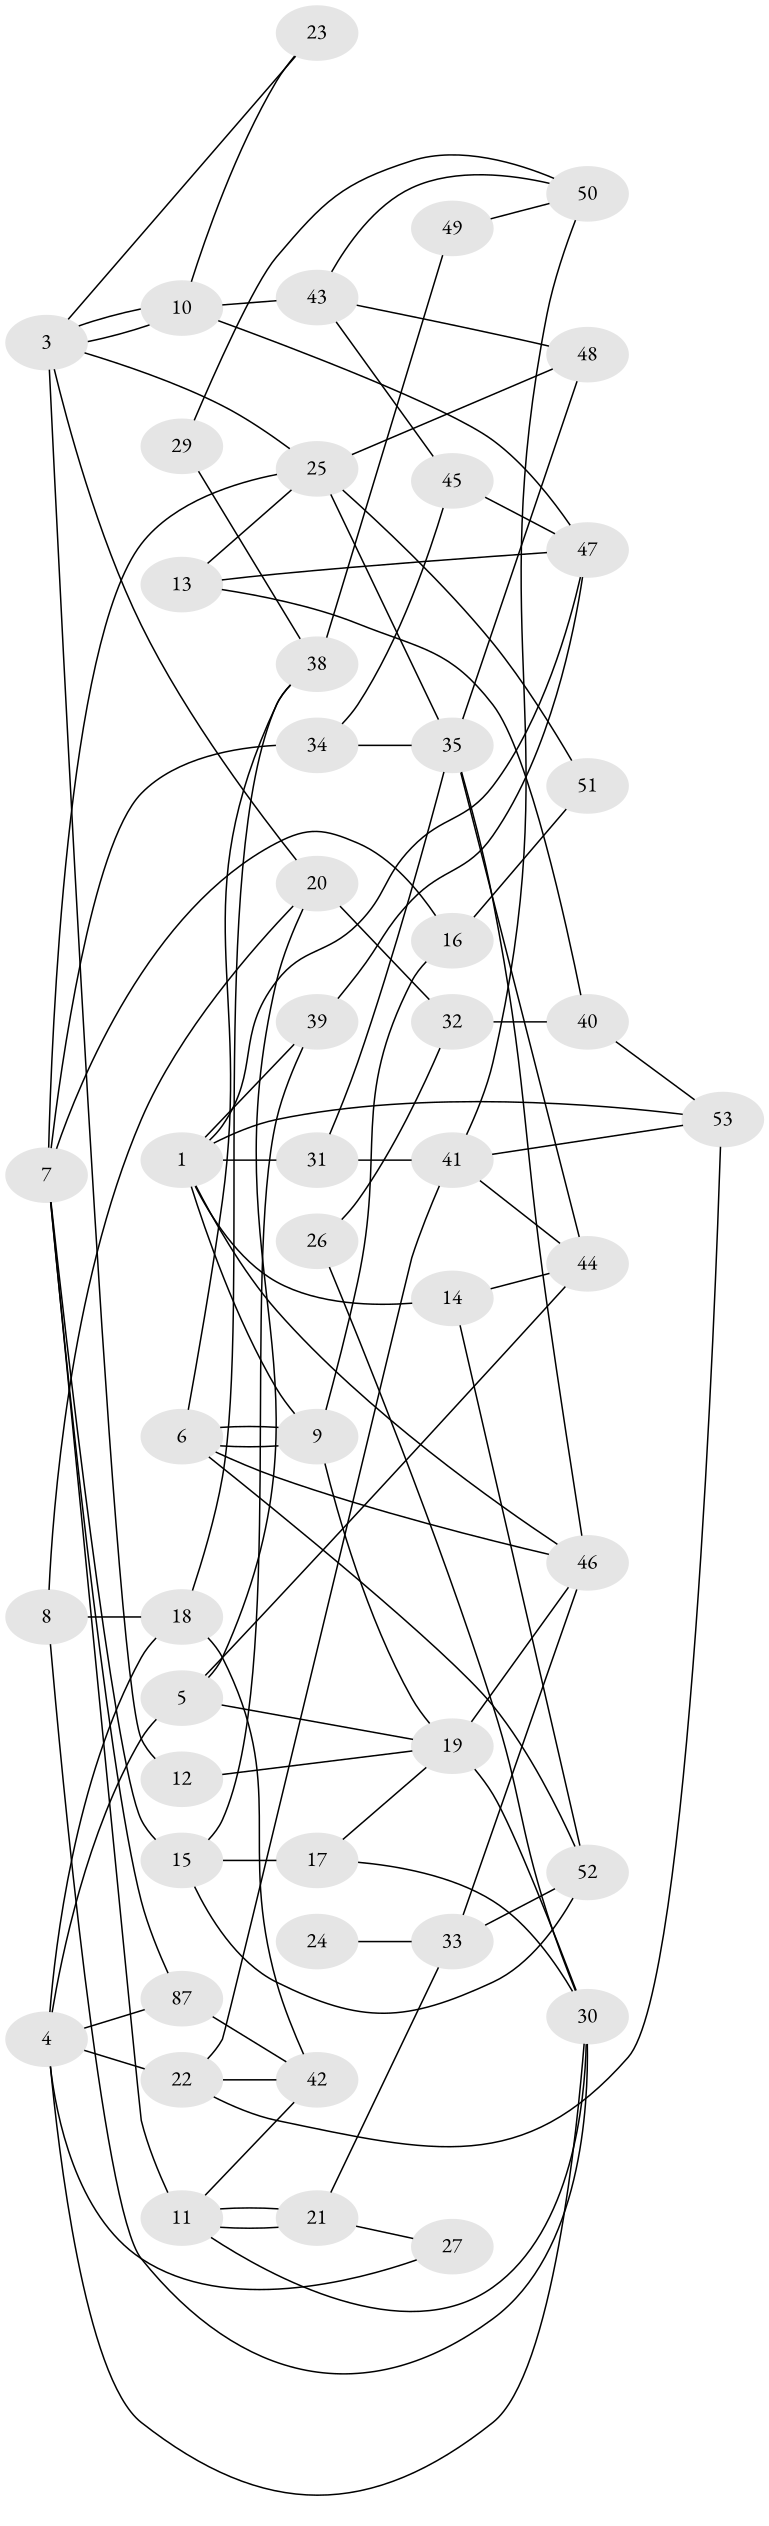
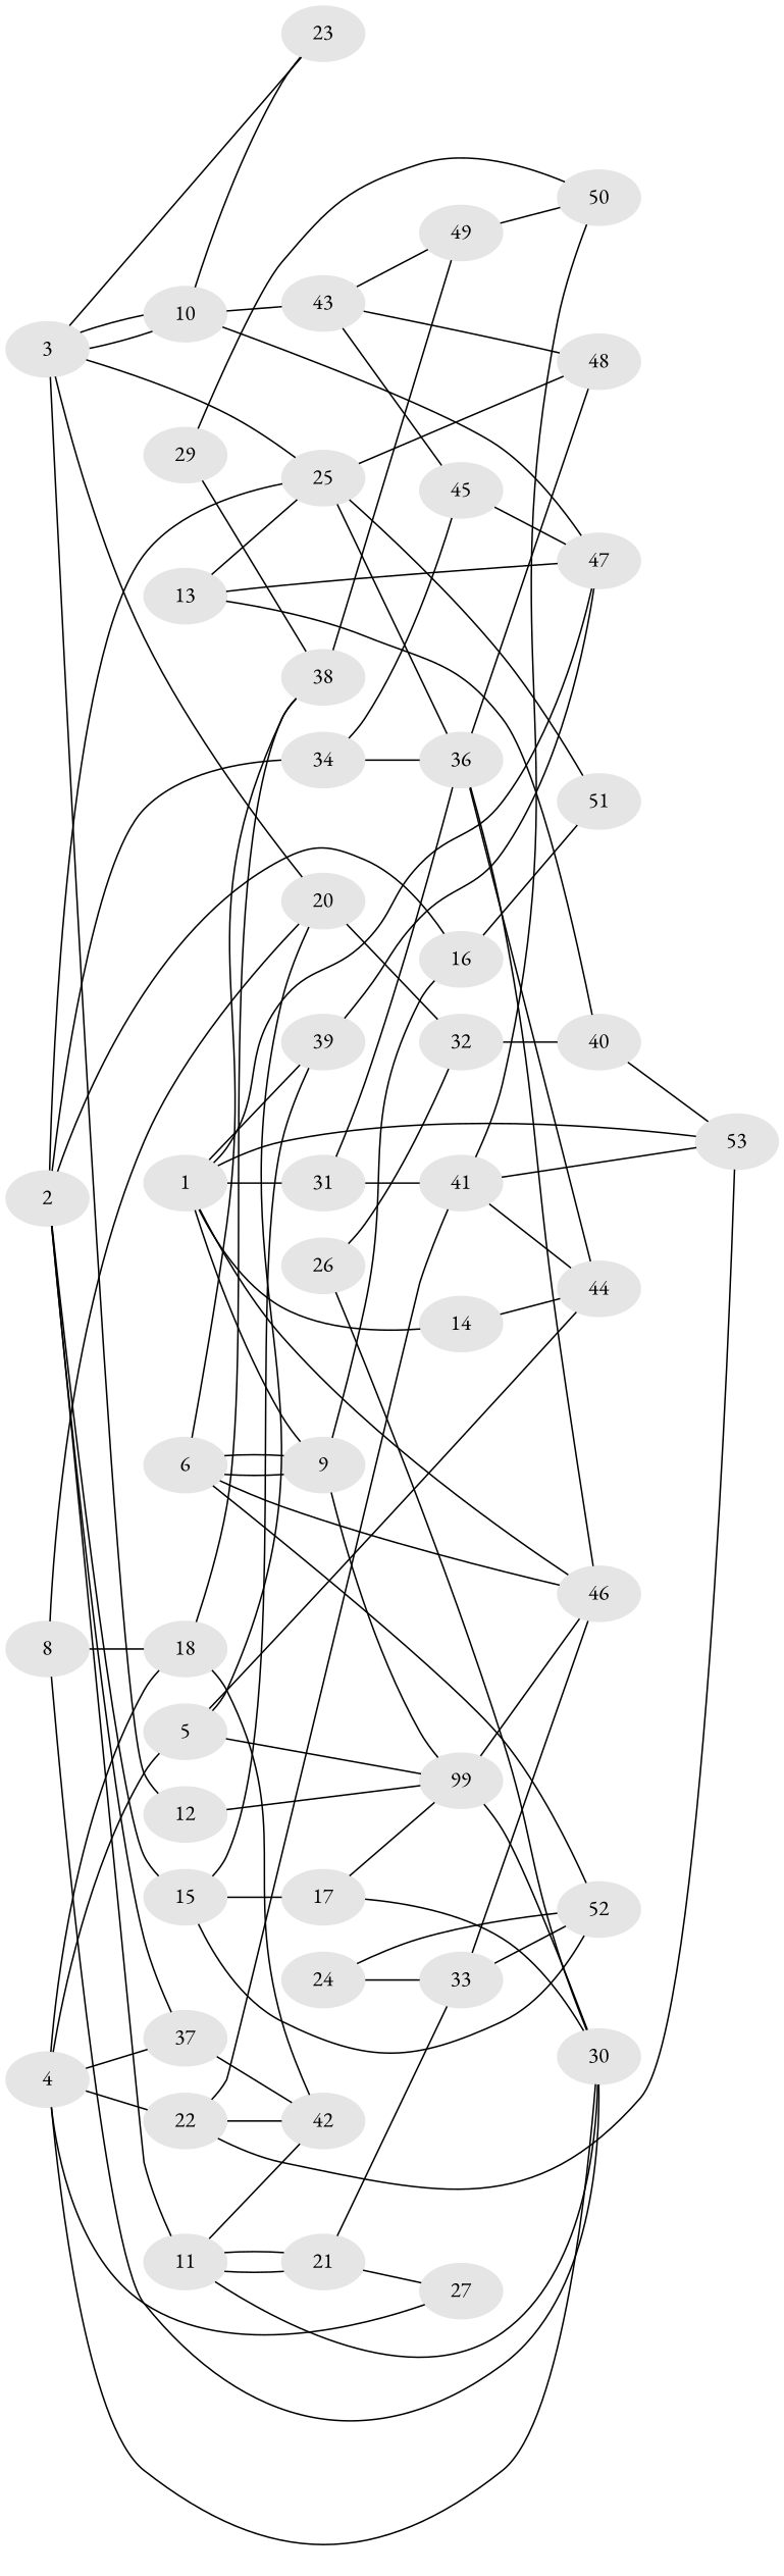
  graph {
    fontname="EB Garamond"
    rankdir=LR
    node [color=gray90 fontname="EB Garamond" style=filled]
    edge [fontname="EB Garamond"]
    1
    9
    14
    31
    39
    46
    47
    53
    16
-   19
+   19 [label=99]
    44
    52
    41
-   35
-   2 [label=7]
+   35 [label=36]
+   2
    11
    15
    25
    34
-   37 [label=87]
+   37
    30
    21
    42
    17
    51
    48
    45
    3
    10
    12
    20
    23
    43
    32
    4
    5
    18
    22
    27
    38
    6
    49
    8
    50
    33
    13
    40
    24
    26
    29
    1 -- 9
    1 -- 14
    1 -- 31
    1 -- 39
    1 -- 46
    1 -- 47
    1 -- 53
    9 -- 16
    9 -- 19
    14 -- 44
-   14 -- 52
+   24 -- 52
    31 -- 41
    31 -- 35
    39 -- 47
    16 -- 51
    19 -- 46
    19 -- 30
    41 -- 53
    41 -- 44
    41 -- 50
    35 -- 46
    35 -- 44
    35 -- 48
    2 -- 16
    2 -- 11
    2 -- 15
    2 -- 25
    2 -- 34
    2 -- 37
    11 -- 30
    11 -- 21
    11 -- 21
    11 -- 42
    15 -- 39
    15 -- 52
    15 -- 17
    25 -- 35
    25 -- 51
    25 -- 48
    34 -- 35
    34 -- 45
    37 -- 42
    21 -- 27
    21 -- 33
    17 -- 19
    17 -- 30
    45 -- 47
    3 -- 25
    3 -- 10
    3 -- 10
    3 -- 12
    3 -- 20
    3 -- 23
    10 -- 47
    10 -- 23
    10 -- 43
    12 -- 19
    20 -- 32
    43 -- 48
    43 -- 45
-   43 -- 50
+   43 -- 49
    32 -- 40
    4 -- 37
    4 -- 30
    4 -- 5
    4 -- 18
    4 -- 22
    4 -- 27
    5 -- 19
    5 -- 44
    5 -- 20
    18 -- 42
    18 -- 38
    22 -- 53
    22 -- 41
    22 -- 42
    38 -- 49
    6 -- 9
    6 -- 9
    6 -- 46
    6 -- 52
    6 -- 38
    49 -- 50
    8 -- 30
    8 -- 20
    8 -- 18
    33 -- 46
    33 -- 52
    13 -- 47
    13 -- 25
    13 -- 40
    40 -- 53
    24 -- 33
    26 -- 30
    26 -- 32
    29 -- 38
    29 -- 50
  }
